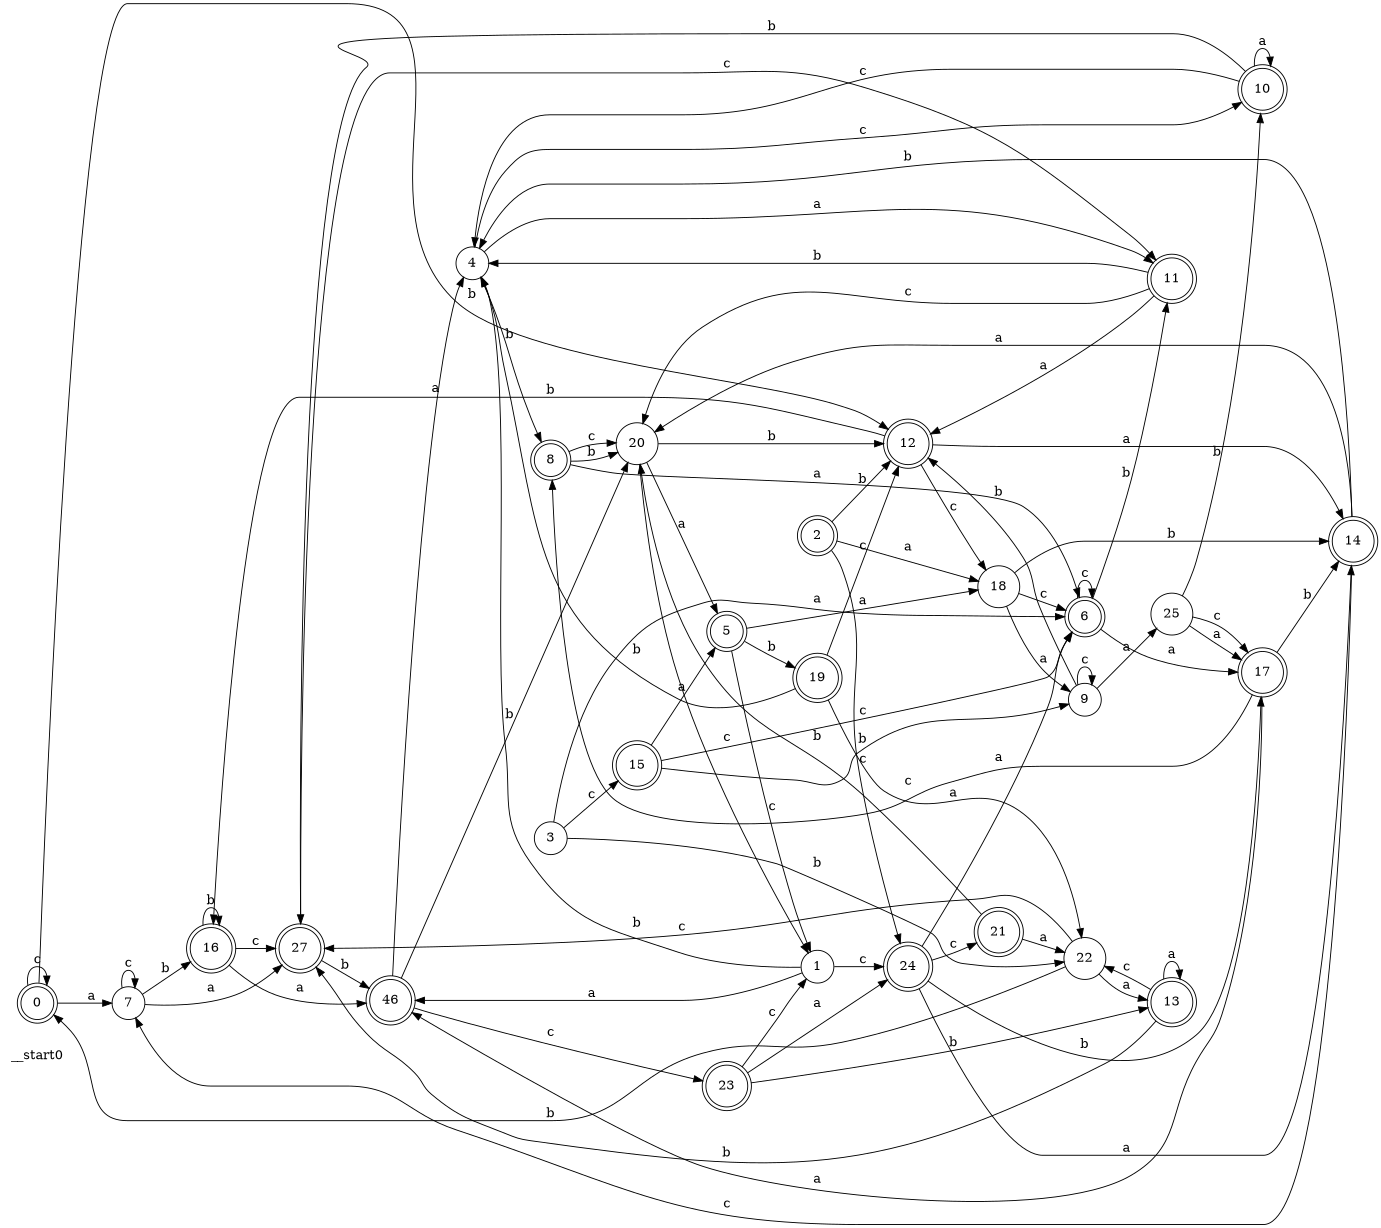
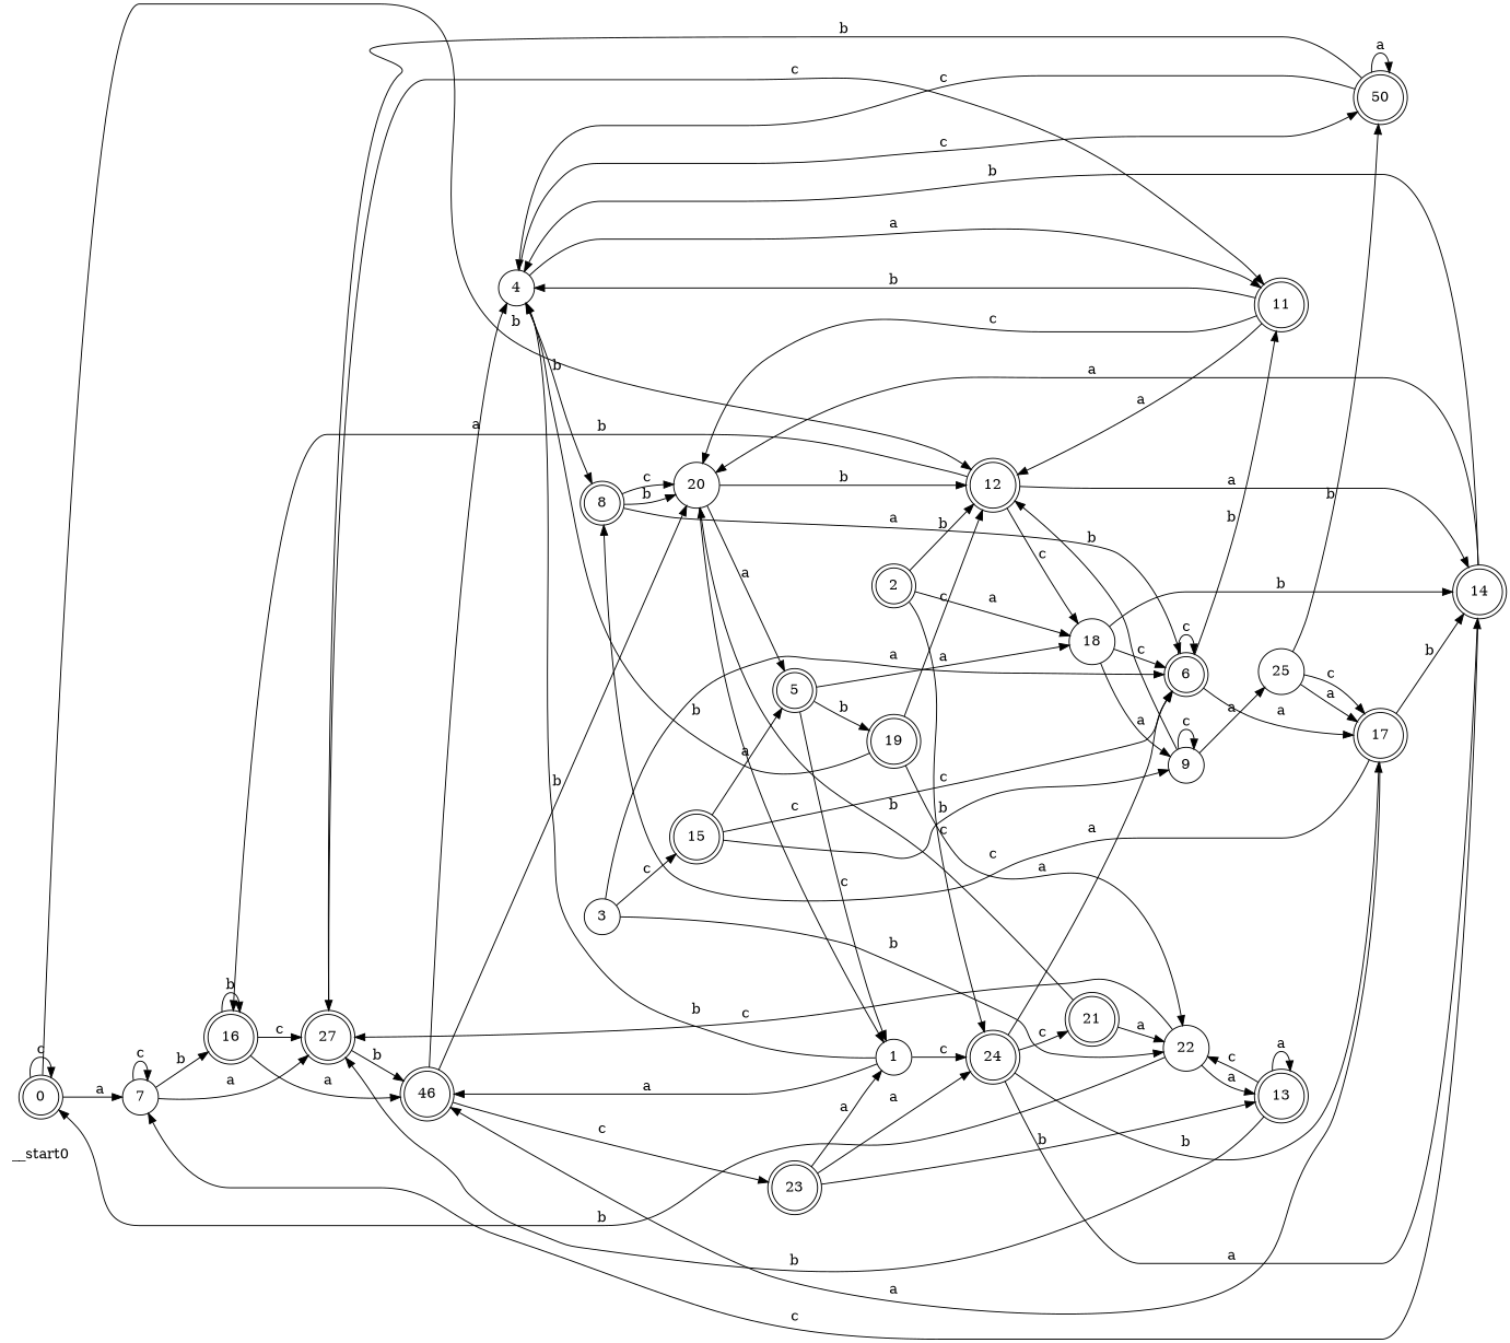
  digraph {
    rankdir=LR
    node [shape=doublecircle color=black fillcolor=white style="rounded,filled"]
    __start0 [shape=none color="" fillcolor="" style=""]
    n2 [label=0]
    n3 [label=7 shape=circle style=filled]
    n4 [label=12]
    n5 [label=16]
    n6 [label=27]
    n7 [label=18 shape=circle style=filled]
    n8 [label=14]
    n9 [label=1 shape=circle style=filled]
    n10 [label=4 shape=circle style=filled]
    n11 [label=46]
    n12 [label=24]
    n13 [label=2]
    n14 [label=8]
-   n15 [label=10]
+   n15 [label=50]
    n16 [label=11]
    n17 [label=20 shape=circle style=filled]
    n18 [label=23]
    n19 [label=6]
    n20 [label=9 shape=circle style=filled]
    n21 [label=17]
    n22 [label=21]
    n23 [label=3 shape=circle style=filled]
    n24 [label=15]
    n25 [label=22 shape=circle style=filled]
    n26 [label=5]
    n27 [label=13]
    n28 [label=19]
    n29 [label=25 shape=circle style=filled]
    n2 -> n2 [label=c]
    n2 -> n3 [label=a]
    n2 -> n4 [label=b]
    n3 -> n3 [label=c]
    n3 -> n5 [label=b]
    n3 -> n6 [label=a]
    n4 -> n5 [label=b]
    n4 -> n7 [label=c]
    n4 -> n8 [label=a]
    n5 -> n5 [label=b]
    n5 -> n6 [label=c]
    n5 -> n11 [label=a]
    n6 -> n11 [label=b]
    n6 -> n16 [label=c]
    n7 -> n8 [label=b]
    n7 -> n19 [label=c]
    n7 -> n20 [label=a]
    n8 -> n3 [label=c]
    n8 -> n10 [label=b]
    n8 -> n17 [label=a]
    n9 -> n10 [label=b]
    n9 -> n11 [label=a]
    n9 -> n12 [label=c]
    n10 -> n14 [label=b]
    n10 -> n15 [label=c]
    n10 -> n16 [label=a]
    n11 -> n10 [label=a]
    n11 -> n17 [label=b]
    n11 -> n18 [label=c]
    n12 -> n8 [label=a]
    n12 -> n19 [label=a]
    n12 -> n21 [label=b]
    n12 -> n22 [label=c]
    n13 -> n4 [label=b]
    n13 -> n7 [label=a]
    n13 -> n12 [label=c]
    n14 -> n17 [label=b]
    n14 -> n17 [label=c]
    n14 -> n19 [label=a]
    n15 -> n6 [label=b]
    n15 -> n10 [label=c]
    n15 -> n15 [label=a]
    n16 -> n4 [label=a]
    n16 -> n10 [label=b]
    n16 -> n17 [label=c]
    n17 -> n4 [label=b]
    n17 -> n9 [label=c]
    n17 -> n26 [label=a]
-   n18 -> n9 [label=c]
+   n18 -> n9 [label=a]
    n18 -> n12 [label=a]
    n18 -> n27 [label=b]
    n19 -> n16 [label=b]
    n19 -> n19 [label=c]
    n19 -> n21 [label=a]
    n20 -> n4 [label=b]
    n20 -> n20 [label=c]
    n20 -> n29 [label=a]
    n21 -> n8 [label=b]
    n21 -> n11 [label=a]
    n21 -> n14 [label=c]
    n22 -> n17 [label=b]
    n22 -> n25 [label=a]
    n23 -> n19 [label=a]
    n23 -> n24 [label=c]
    n23 -> n25 [label=b]
    n24 -> n19 [label=c]
    n24 -> n20 [label=b]
    n24 -> n26 [label=a]
    n25 -> n2 [label=b]
    n25 -> n6 [label=c]
    n25 -> n27 [label=a]
    n26 -> n7 [label=a]
    n26 -> n9 [label=c]
    n26 -> n28 [label=b]
    n27 -> n6 [label=b]
    n27 -> n25 [label=c]
    n27 -> n27 [label=a]
    n28 -> n4 [label=c]
    n28 -> n10 [label=b]
    n28 -> n25 [label=a]
    n29 -> n15 [label=b]
    n29 -> n21 [label=a]
    n29 -> n21 [label=c]
  }
